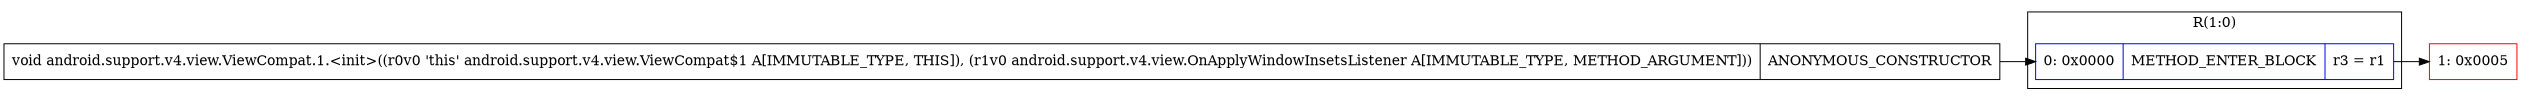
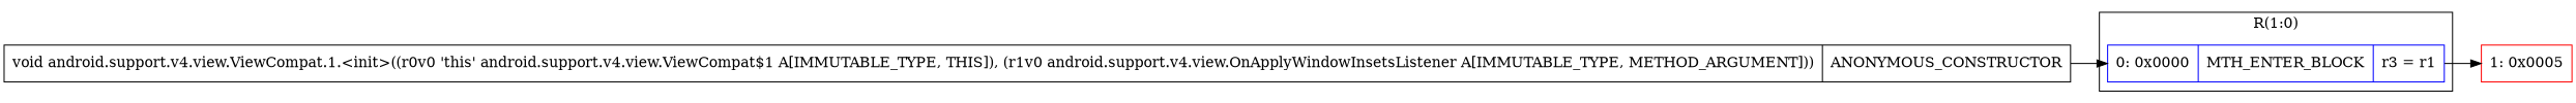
  digraph {
    rankdir=LR
    node [shape=record]
-   n1 [color=blue label="{0\:\ 0x0000|METHOD_ENTER_BLOCK\l|r3 = r1\l}"]
+   n1 [color=blue label="{0\:\ 0x0000|MTH_ENTER_BLOCK\l|r3 = r1\l}"]
    n2 [color=red label="{1\:\ 0x0005}"]
    n3 [label="{void android.support.v4.view.ViewCompat.1.\<init\>((r0v0 'this' android.support.v4.view.ViewCompat$1 A[IMMUTABLE_TYPE, THIS]), (r1v0 android.support.v4.view.OnApplyWindowInsetsListener A[IMMUTABLE_TYPE, METHOD_ARGUMENT]))  | ANONYMOUS_CONSTRUCTOR\l}"]
    subgraph cluster_1 {
      label="R(1:0)"
      n1
    }
    n1 -> n2
    n3 -> n1
  }
